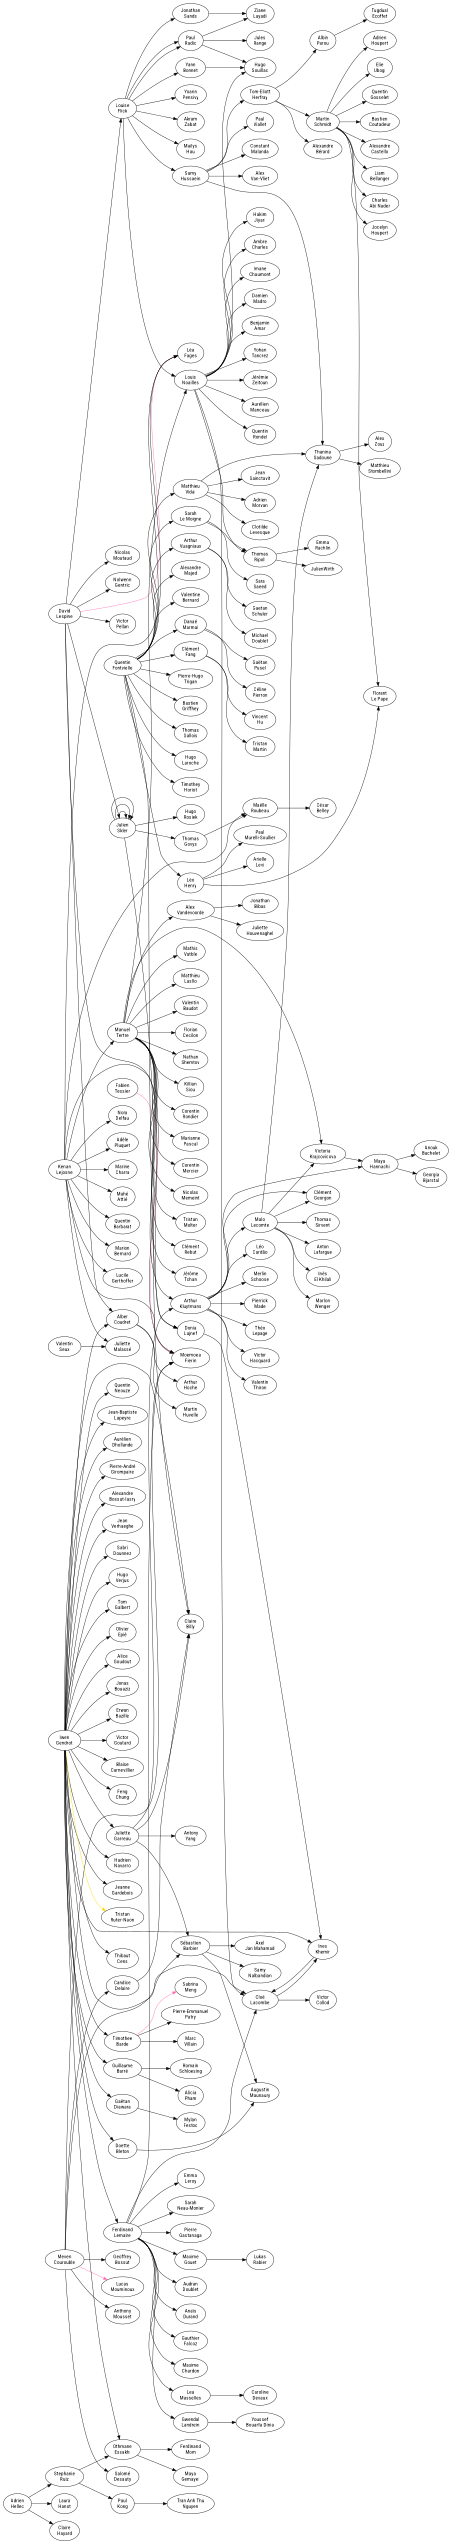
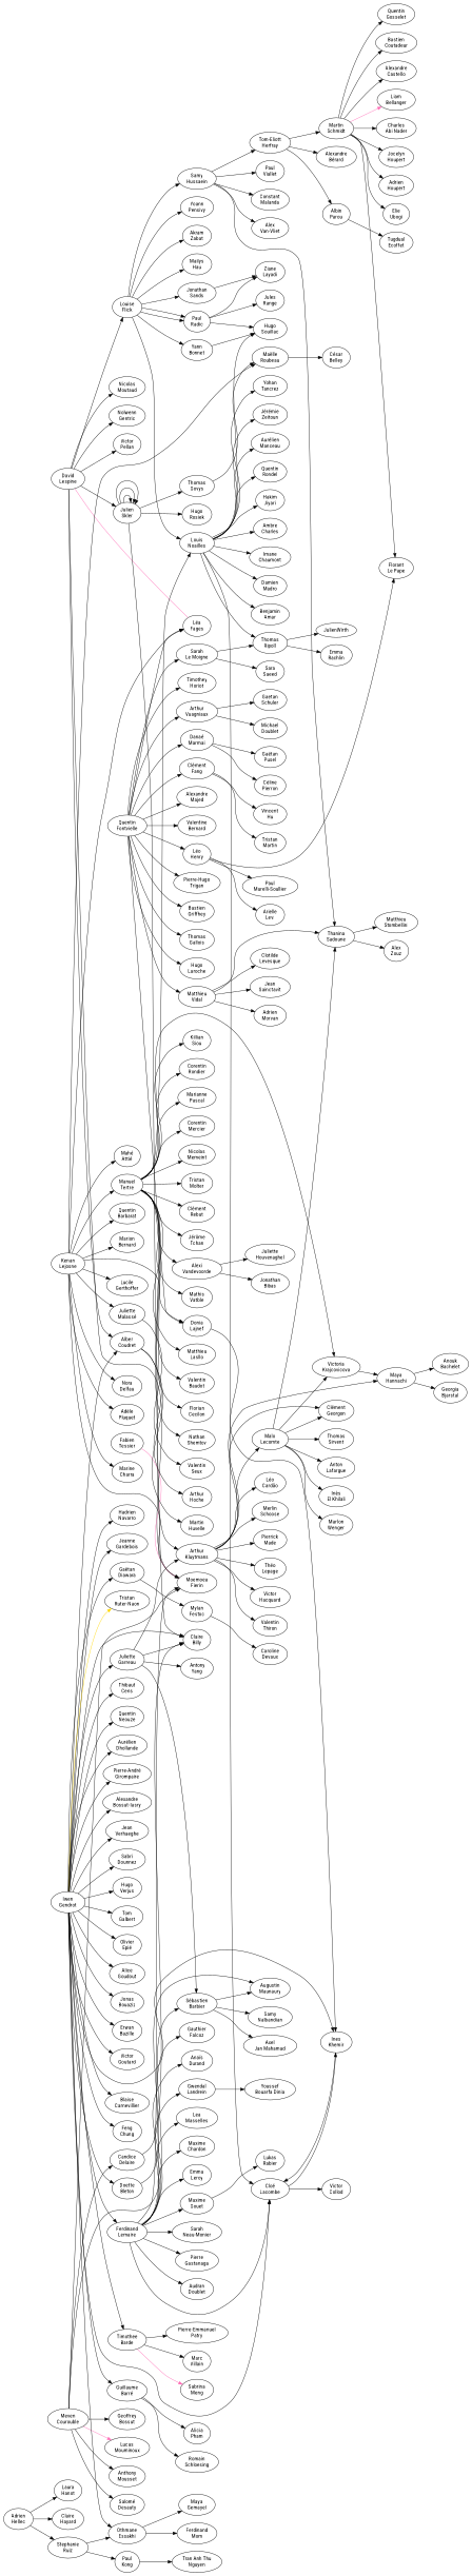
  digraph {
    fontname="Roboto Condensed"
    rankdir=LR
    node [fontname="Roboto Condensed"]
    edge [fontname="Roboto Condensed"]
    n1 [label="Moemoea\nFierin"]
    n2 [label="David\nLespine"]
    n3 [label="Léa\nFages"]
    n4 [label="Fabien\nTessier"]
    n5 [label="Alber\nCoudret"]
    n6 [label="Louise\nFlick"]
    n7 [label="Nicolas\nMoutaud"]
    n8 [label="Nolwenn\nGentric"]
    n9 [label="Julien\nSkler"]
    n10 [label="Victor\nPellan"]
    n11 [label="Meven\nCourouble"]
    n12 [label="Candice\nDelaire"]
    n13 [label="Sébastien\nBarbier"]
    n14 [label="Anthony\nMousset"]
    n15 [label="Salomé\nDesauty"]
    n16 [label="Geoffrey\nBossut"]
    n17 [label="Lucas\nMouminoux"]
    n18 [label="Claire\nBilly"]
    n19 [label="Augustin\nMaunaury"]
    n20 [label="Axel\nJan Mahamad"]
    n21 [label="Samy\nNalbandian"]
    n22 [label="Iwen\nGendrot"]
    n23 [label="Ferdinand\nLemaire"]
    n24 [label="Doette\nBleton"]
    n25 [label="Juliette\nGarreau"]
    n26 [label="Pierre-André\nGirompaire"]
    n27 [label="Alexandre\nBossut-Iasry"]
    n28 [label="Jean\nVerhaeghe"]
    n29 [label="Sabri\nDounnez"]
    n30 [label="Hugo\nVerjus"]
    n31 [label="Tom\nGalbert"]
    n32 [label="Olivier\nEpié"]
    n33 [label="Alice\nGoudout"]
    n34 [label="Jonas\nBouaziz"]
    n35 [label="Erwan\nBazille"]
    n36 [label="Victor\nGoutard"]
    n37 [label="Blaise\nCarnevillier"]
    n38 [label="Feng\nChung"]
    n39 [label="Timothee\nBarde"]
    n40 [label="Guillaume\nBarré"]
    n41 [label="Hadrien\nNavarro"]
    n42 [label="Jeanne\nGardebois"]
    n43 [label="Tristan\nRuter-Naon"]
    n44 [label="Ines\nKhemir"]
    n45 [label="Cloé\nLacombe"]
    n46 [label="Othmane\nEssakhi"]
    n47 [label="Gaëtan\nDiawara"]
    n48 [label="Thibaut\nCens"]
    n49 [label="Quentin\nNeouze"]
-   n50 [label="Jean-Baptiste\nLapeyre"]
    n51 [label="Aurélien\nDhollande"]
    n52 [label="Pierre\nGastanaga"]
    n53 [label="Audran\nDoublet"]
    n54 [label="Anaïs\nDurand"]
    n55 [label="Gauthier\nFalcoz"]
    n56 [label="Lea\nMasselles"]
    n57 [label="Gwendal\nLandrein"]
    n58 [label="Maxime\nGouet"]
    n59 [label="Maxime\nChardon"]
    n60 [label="Emma\nLeroy"]
    n61 [label="Sarah\nNeau-Monier"]
    n62 [label="Arthur\nKluytmans"]
    n63 [label=" Antony\nYang"]
    n64 [label="Marc\nVillain"]
    n65 [label="Sabrina\nMeng"]
    n66 [label="Pierre-Emmanuel\nPatry"]
    n67 [label="Alicia\nPham"]
    n68 [label="Romain\nSchloesing"]
    n69 [label="Victor\nCollod"]
    n70 [label="Ferdinand\nMom"]
    n71 [label="Maya\nGemayel"]
    n72 [label="Mylan\nFestoc"]
    n73 [label="Martin\nHuvelle"]
    n74 [label="Arthur\nHoche"]
    n75 [label="Danaé\nMarmai"]
    n76 [label="Céline\nPierron"]
    n77 [label="Gaëtan\nPusel"]
    n78 [label="Caroline\nDevaux"]
    n79 [label="Youssef\nBouarfa Dinia"]
    n80 [label="Lukas\nRabier"]
    n81 [label="Louis\nNoailles"]
    n82 [label="Jonathan\nSands"]
    n83 [label="Yoann\nPensivy"]
    n84 [label="Akram\nZabat"]
    n85 [label="Paul\nRadic"]
    n86 [label="Samy\nHussaein"]
    n87 [label="Mailys\nHau"]
    n88 [label="Yann\nBonnet"]
    n89 [label="Hugo\nRosiek"]
    n90 [label="Thomas\nGovys"]
    n91 [label="Hakim\nJiyari"]
    n92 [label="Ambre\nCharles"]
    n93 [label="Imane\nChaumont"]
    n94 [label="Damien\nMadro"]
    n95 [label="Benjamin\nAmar"]
    n96 [label="Yohan\nTancrez"]
    n97 [label="Jérémie\nZeitoun"]
    n98 [label="Thomas\nRipoll"]
    n99 [label="Aurélien\nManceau"]
    n100 [label="Hugo\nSouillac"]
    n101 [label="Quentin\nRondel"]
    n102 [label="Ziane\nLayadi"]
    n103 [label="Jules\nRange"]
    n104 [label="Alex\nVan-Vliet"]
    n105 [label="Tom-Eliott\nHerfray"]
    n106 [label="Thanina\nSadoune"]
    n107 [label="Paul\nViallet"]
    n108 [label="Constant\nMalanda"]
    n109 [label="Kenan\nLejosne"]
    n110 [label="Manuel\nTertre"]
    n111 [label="Juliette\nMalassé"]
    n112 [label="Maëlle\nRoubeau"]
    n113 [label="Donia\nLajnef"]
    n114 [label="Nora\nDelfau"]
    n115 [label="Adèle\nPluquet"]
    n116 [label="Marine\nCharra"]
    n117 [label="Mahé\nAttié"]
    n118 [label="Quentin\nBarbarat"]
    n119 [label="Marion\nBernard"]
    n120 [label="Lucile\nGerthoffer"]
    n121 [label="Corentin\nMercier"]
    n122 [label="Victoria\nKrajcovicova"]
    n123 [label="Nicolas\nMemeint"]
    n124 [label="Tristan\nMolter"]
    n125 [label="Clément\nRebut"]
    n126 [label="Jérôme\nTchan"]
    n127 [label="Mathis\nVatble"]
    n128 [label="Matthieu\nLasllo"]
    n129 [label="Valentin\nBaudot"]
    n130 [label="Florian\nCecilon"]
    n131 [label="Nathan\nShemtov"]
    n132 [label="Killian\nSiou"]
    n133 [label="Alexi\nVandevoorde"]
    n134 [label="Corentin\nRondier"]
    n135 [label="Marianne\nPascal"]
    n136 [label="Valentin\nSeux"]
    n137 [label="César\nBelley"]
    n138 [label="Clément\nGeorgon"]
    n139 [label="Léo\nCardão"]
    n140 [label="Malo\nLecomte"]
    n141 [label="Maya\nHannachi"]
    n142 [label="Merlin\nSchoose"]
    n143 [label="Pierrick\nMade"]
    n144 [label="Théo\nLepage"]
    n145 [label="Victor\nHacquard"]
    n146 [label="Valentin\nThiron"]
    n147 [label="Jonathan\nBibas"]
    n148 [label="Juliette\nHouvenaghel"]
    n149 [label="Julien\Wirth"]
    n150 [label="Emma\nRachlin"]
    n151 [label="Anton\nLafargue"]
    n152 [label="Inès\nEl Khilali"]
    n153 [label="Marlon\nWenger"]
    n154 [label="Thomas\nSirvent"]
    n155 [label="Anouk\nBachelet"]
    n156 [label="Georgia\nBjarstal"]
    n157 [label="Adrien\nHellec"]
    n158 [label="Claire\nHayard"]
    n159 [label="Stephanie\nRuiz"]
    n160 [label="Laura\nHanot"]
    n161 [label="Paul\nKong"]
    n162 [label="Tran Anh Thu\nNguyen"]
    n163 [label="Quentin\nFontvielle"]
    n164 [label="Pierre-Hugo\nTrigan"]
    n165 [label="Bastien\nGriffhey"]
    n166 [label="Thomas\nGallois"]
    n167 [label="Hugo\nLaroche"]
    n168 [label="Clément\nFang"]
    n169 [label="Timothey\nHoriot"]
    n170 [label="Léo\nHenry"]
    n171 [label="Sarah\nLe Moigne"]
    n172 [label="Matthieu\nVidal"]
    n173 [label="Alexandre\nMajed"]
    n174 [label="Valentine\nBernard"]
    n175 [label="Arthur\nVuagniaux"]
    n176 [label="Tristan\nMartin"]
    n177 [label="Vincent\nHu"]
    n178 [label="Arielle\nLevi"]
    n179 [label="Florant\nLe Pape"]
    n180 [label="Paul\nMurelli-Soullier"]
    n181 [label="Sara\nSaeed"]
    n182 [label="Clotilde\nLevesque"]
    n183 [label="Jean\nSainctavit"]
    n184 [label="Adrien\nMorvan"]
    n185 [label="Michael\nDoublet"]
    n186 [label="Gaetan\nSchuler"]
    n187 [label="Alexandre\nBérard"]
    n188 [label="Albin\nParou"]
    n189 [label="Martin\nSchmidt"]
    n190 [label="Matthieu\nStombellini"]
    n191 [label="Alex\nZouz"]
    n192 [label="Tugdual\nEcoffet"]
    n193 [label="Charles\nAbi Nader"]
    n194 [label="Jocelyn\nHoupert"]
    n195 [label="Adrien\nHoupert"]
    n196 [label="Elie\nUbogi"]
    n197 [label="Quentin\nGosselet"]
    n198 [label="Bastien\nCoutadeur"]
    n199 [label="Alexandre\nCastello"]
    n200 [label="Liam\nBellanger"]
    subgraph sub_1 {
      n1
      n2
      n3
      n4
    }
    n2 -> n1
    n2 -> n3 [color=hotpink dir=none]
    n2 -> n5
    n2 -> n6
    n2 -> n7
    n2 -> n8
    n2 -> n9
    n2 -> n10
    n4 -> n1 [color=hotpink dir=none]
    n5 -> n73
    n5 -> n74
    n6 -> n81
    n6 -> n82
    n6 -> n83
    n6 -> n84
    n6 -> n85
    n6 -> n85
    n6 -> n86
    n6 -> n87
    n6 -> n88
    n9 -> n9
    n9 -> n9
    n9 -> n9
    n9 -> n18
    n9 -> n89
    n9 -> n90
    n11 -> n1
    n11 -> n12
    n11 -> n13
    n11 -> n14
    n11 -> n15
    n11 -> n16
    n11 -> n17 [color=hotpink]
    n12 -> n18
    n13 -> n19
    n13 -> n20
    n13 -> n21
    n22 -> n5
    n22 -> n18
    n22 -> n23
    n22 -> n24
    n22 -> n25
    n22 -> n26
    n22 -> n27
    n22 -> n28
    n22 -> n29
    n22 -> n30
    n22 -> n31
    n22 -> n32
    n22 -> n33
    n22 -> n34
    n22 -> n35
    n22 -> n36
    n22 -> n37
    n22 -> n38
    n22 -> n39
    n22 -> n40
    n22 -> n41
    n22 -> n42
    n22 -> n43 [color=gold]
    n22 -> n44
    n22 -> n45
    n22 -> n46
    n22 -> n47
    n22 -> n48
    n22 -> n49
-   n22 -> n50
    n22 -> n51
    n23 -> n1
    n23 -> n45
    n23 -> n52
    n23 -> n53
    n23 -> n54
    n23 -> n55
    n23 -> n56
    n23 -> n57
    n23 -> n58
    n23 -> n59
    n23 -> n60
    n23 -> n61
    n24 -> n19
    n25 -> n13
    n25 -> n18
    n25 -> n62
    n25 -> n63
    n39 -> n64
    n39 -> n65 [color=hotpink]
    n39 -> n66
    n40 -> n67
    n40 -> n68
    n44 -> n45
    n45 -> n44
    n45 -> n69
    n46 -> n70
    n46 -> n71
    n47 -> n72
-   n56 -> n78
+   n72 -> n78
    n57 -> n79
    n58 -> n80
    n62 -> n138
    n62 -> n139
    n62 -> n140
    n62 -> n141
    n62 -> n142
    n62 -> n143
    n62 -> n144
    n62 -> n145
    n62 -> n146
    n75 -> n76
    n75 -> n77
    n81 -> n45
    n81 -> n91
    n81 -> n92
    n81 -> n93
    n81 -> n94
    n81 -> n95
    n81 -> n96
    n81 -> n97
    n81 -> n98
    n81 -> n99
    n81 -> n100
    n81 -> n101
    n82 -> n102
    n85 -> n100
    n85 -> n102
    n85 -> n103
    n86 -> n104
    n86 -> n105
    n86 -> n106
    n86 -> n107
    n86 -> n108
    n88 -> n100
    n90 -> n112
    n98 -> n149
    n98 -> n150
    n105 -> n187
    n105 -> n188
    n105 -> n189
    n106 -> n190
    n106 -> n191
    n109 -> n1
    n109 -> n3
    n109 -> n110
    n109 -> n111
    n109 -> n112
    n109 -> n113
    n109 -> n114
    n109 -> n115
    n109 -> n116
    n109 -> n117
    n109 -> n118
    n109 -> n119
    n109 -> n120
    n110 -> n62
    n110 -> n81
    n110 -> n121
    n110 -> n122
    n110 -> n123
    n110 -> n124
    n110 -> n125
    n110 -> n126
    n110 -> n127
    n110 -> n128
    n110 -> n129
    n110 -> n130
    n110 -> n131
    n110 -> n132
    n110 -> n133
    n110 -> n134
    n110 -> n135
-   n136 -> n111
+   n111 -> n136
    n112 -> n137
    n113 -> n44
    n122 -> n141
    n133 -> n147
    n133 -> n148
    n140 -> n106
    n140 -> n122
    n140 -> n138
    n140 -> n151
    n140 -> n152
    n140 -> n153
    n140 -> n154
    n141 -> n155
    n141 -> n156
    n157 -> n158
    n157 -> n159
    n157 -> n160
    n159 -> n46
    n159 -> n161
    n161 -> n162
    n163 -> n3
    n163 -> n75
    n163 -> n113
    n163 -> n164
    n163 -> n165
    n163 -> n166
    n163 -> n167
    n163 -> n168
    n163 -> n169
    n163 -> n170
    n163 -> n171
    n163 -> n172
    n163 -> n173
    n163 -> n174
    n163 -> n175
    n168 -> n176
    n168 -> n177
    n170 -> n178
    n170 -> n179
    n170 -> n180
    n171 -> n98
    n171 -> n181
    n172 -> n106
    n172 -> n182
    n172 -> n183
    n172 -> n184
    n175 -> n185
    n175 -> n186
    n188 -> n192
    n189 -> n179
    n189 -> n193
    n189 -> n194
    n189 -> n195
    n189 -> n196
    n189 -> n197
    n189 -> n198
    n189 -> n199
-   n189 -> n200
+   n189 -> n200 [color=hotpink]
  }
